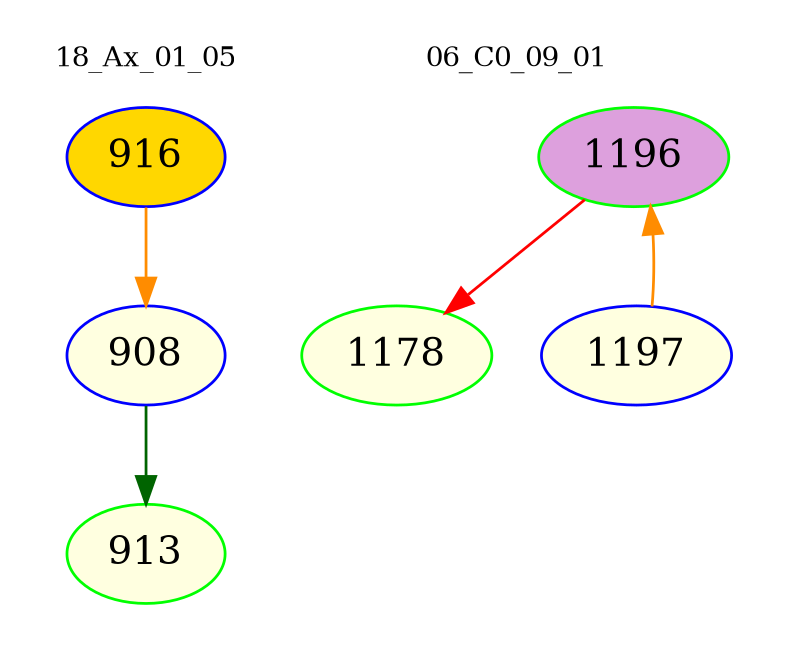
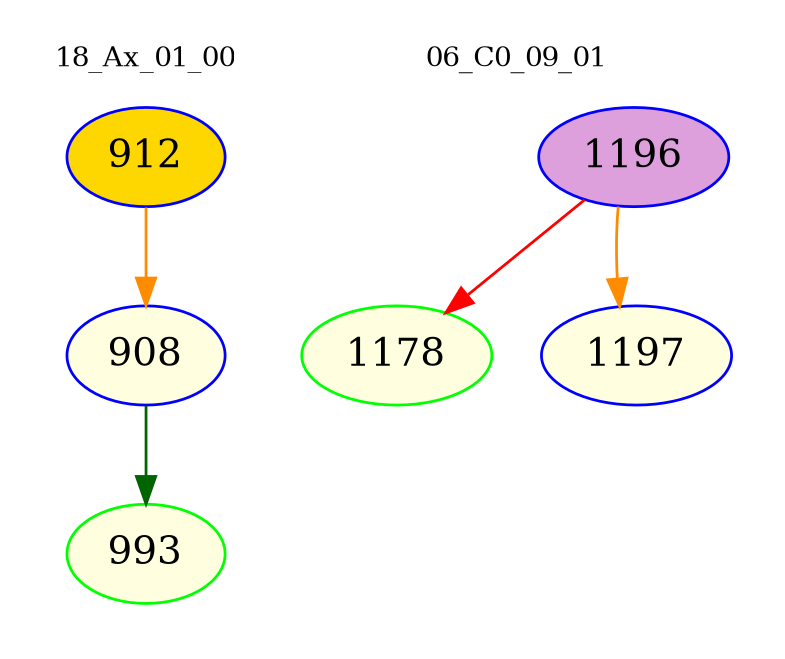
  digraph {
    node [color=blue fillcolor=lightyellow style=filled]
    edge [color=darkorange]
-   n1 [fillcolor=gold label=916]
+   n1 [fillcolor=gold label=912]
    n2 [label=908]
-   n3 [color=green label=913]
-   n4 [color=green fillcolor=plum label=1196]
+   n3 [color=green label=993]
+   n4 [fillcolor=plum label=1196]
    n5 [color=green label=1178]
    n6 [label=1197]
    subgraph cluster_1 {
      color=white
      fontsize=10
-     label="18_Ax_01_05"
+     label="18_Ax_01_00"
      n1
      n2
      n3
    }
    subgraph cluster_2 {
      color=white
      fontsize=10
      label="06_C0_09_01"
      n4
      n5
      n6
    }
    n1 -> n2
    n2 -> n3 [color=darkgreen]
    n4 -> n5 [color=red]
-   n6 -> n4
+   n4 -> n6
  }
